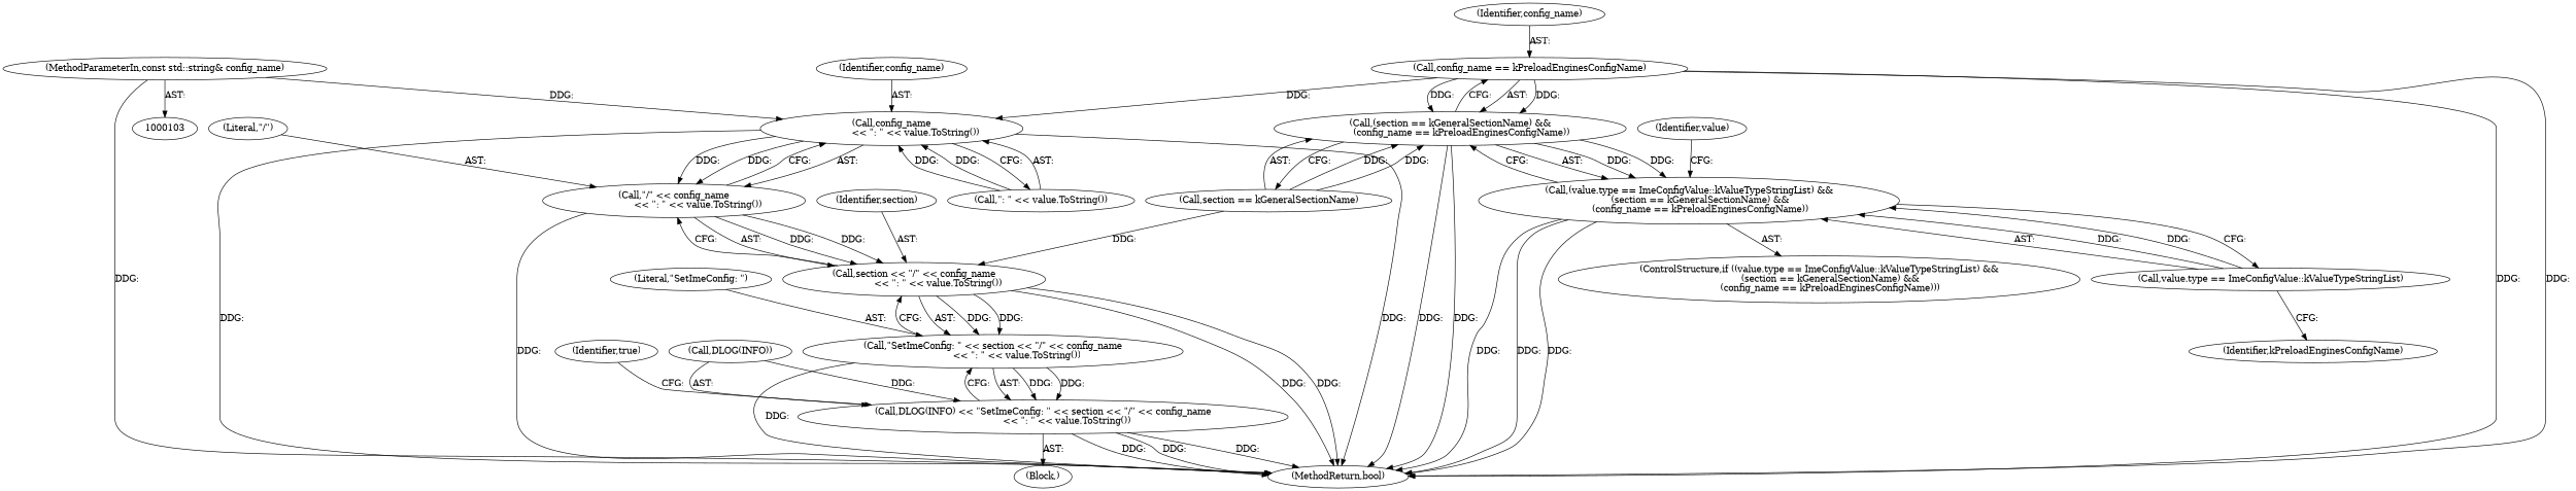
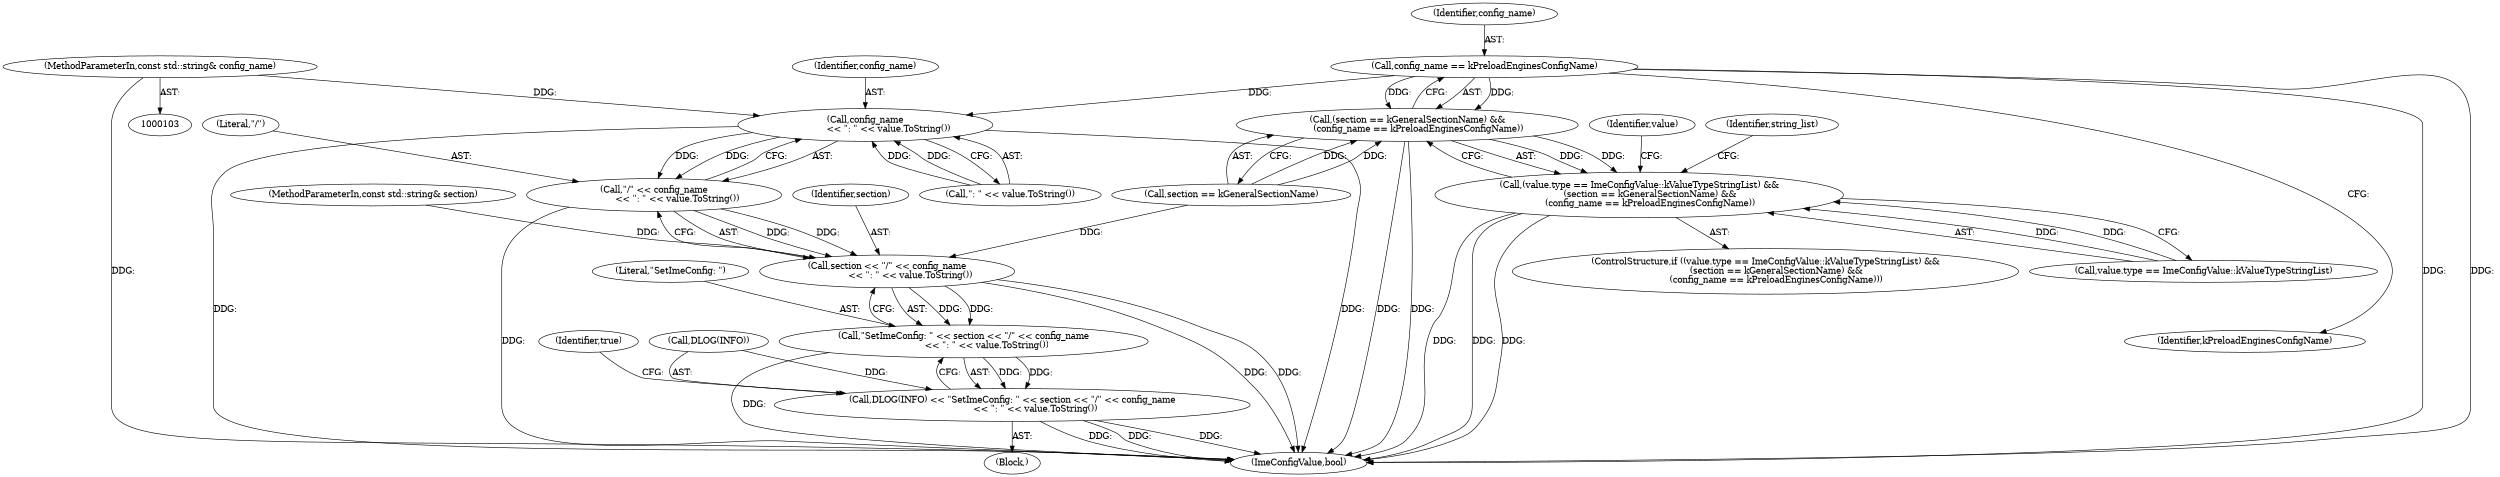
  digraph {
    n1 [label="(MethodParameterIn,const std::string& config_name)"]
    n2 [label="(Call,config_name\n                 << \": \" << value.ToString())"]
-   n3 [label="(MethodReturn,bool)"]
+   n3 [label="(ImeConfigValue,bool)"]
    1000103
    n5 [label="(Call,config_name == kPreloadEnginesConfigName)"]
    n6 [label="(Call,(section == kGeneralSectionName) &&\n        (config_name == kPreloadEnginesConfigName))"]
    n7 [label="(Identifier,kPreloadEnginesConfigName)"]
    n8 [label="(Call,\"/\" << config_name\n                 << \": \" << value.ToString())"]
    n9 [label="(Call,\": \" << value.ToString())"]
    n10 [label="(Call,(value.type == ImeConfigValue::kValueTypeStringList) &&\n        (section == kGeneralSectionName) &&\n        (config_name == kPreloadEnginesConfigName))"]
    n11 [label="(Call,section == kGeneralSectionName)"]
    n12 [label="(Call,value.type == ImeConfigValue::kValueTypeStringList)"]
    n13 [label="(ControlStructure,if ((value.type == ImeConfigValue::kValueTypeStringList) &&\n        (section == kGeneralSectionName) &&\n        (config_name == kPreloadEnginesConfigName)))"]
    n14 [label="(Call,section << \"/\" << config_name\n                 << \": \" << value.ToString())"]
    n15 [label="(Call,\"SetImeConfig: \" << section << \"/\" << config_name\n                 << \": \" << value.ToString())"]
    n16 [label="(Call,DLOG(INFO) << \"SetImeConfig: \" << section << \"/\" << config_name\n                 << \": \" << value.ToString())"]
    n17 [label="(Block,)"]
    n18 [label="(Identifier,config_name)"]
    n19 [label="(Literal,\"SetImeConfig: \")"]
    n20 [label="(Call,DLOG(INFO))"]
    n21 [label="(Identifier,value)"]
    n22 [label="(Identifier,true)"]
+   n23 [label="(Identifier,string_list)"]
    n24 [label="(Identifier,config_name)"]
+   n25 [label="(MethodParameterIn,const std::string& section)"]
    n26 [label="(Identifier,section)"]
    n27 [label="(Literal,\"/\")"]
    n1 -> n2 [label="DDG: "]
    n1 -> n3 [label="DDG: "]
    n1 -> 1000103 [label="AST: "]
    n2 -> n3 [label="DDG: "]
    n2 -> n3 [label="DDG: "]
    n2 -> n8 [label="AST: "]
    n2 -> n8 [label="DDG: "]
    n2 -> n8 [label="DDG: "]
    n2 -> n9 [label="CFG: "]
    n5 -> n2 [label="DDG: "]
    n5 -> n3 [label="DDG: "]
    n5 -> n3 [label="DDG: "]
    n5 -> n6 [label="AST: "]
    n5 -> n6 [label="DDG: "]
    n5 -> n6 [label="DDG: "]
-   n12 -> n7 [label="CFG: "]
+   n5 -> n7 [label="CFG: "]
    n6 -> n3 [label="DDG: "]
    n6 -> n3 [label="DDG: "]
    n6 -> n5 [label="CFG: "]
    n6 -> n10 [label="AST: "]
    n6 -> n10 [label="DDG: "]
    n6 -> n10 [label="DDG: "]
    n6 -> n11 [label="CFG: "]
    n8 -> n2 [label="CFG: "]
    n8 -> n3 [label="DDG: "]
    n8 -> n14 [label="AST: "]
    n8 -> n14 [label="DDG: "]
    n8 -> n14 [label="DDG: "]
    n9 -> n2 [label="AST: "]
    n9 -> n2 [label="DDG: "]
    n9 -> n2 [label="DDG: "]
    n10 -> n3 [label="DDG: "]
    n10 -> n3 [label="DDG: "]
    n10 -> n3 [label="DDG: "]
    n10 -> n6 [label="CFG: "]
    n10 -> n12 [label="CFG: "]
    n10 -> n13 [label="AST: "]
    n11 -> n6 [label="AST: "]
    n11 -> n6 [label="DDG: "]
    n11 -> n6 [label="DDG: "]
    n11 -> n14 [label="DDG: "]
    n12 -> n10 [label="AST: "]
    n12 -> n10 [label="DDG: "]
    n12 -> n10 [label="DDG: "]
    n14 -> n3 [label="DDG: "]
    n14 -> n3 [label="DDG: "]
    n14 -> n8 [label="CFG: "]
    n14 -> n15 [label="AST: "]
    n14 -> n15 [label="DDG: "]
    n14 -> n15 [label="DDG: "]
    n15 -> n3 [label="DDG: "]
    n15 -> n14 [label="CFG: "]
    n15 -> n16 [label="AST: "]
    n15 -> n16 [label="DDG: "]
    n15 -> n16 [label="DDG: "]
    n16 -> n3 [label="DDG: "]
    n16 -> n3 [label="DDG: "]
    n16 -> n3 [label="DDG: "]
    n16 -> n15 [label="CFG: "]
    n16 -> n17 [label="AST: "]
    n18 -> n2 [label="AST: "]
    n19 -> n15 [label="AST: "]
    n20 -> n16 [label="AST: "]
    n20 -> n16 [label="DDG: "]
    n21 -> n10 [label="CFG: "]
    n22 -> n16 [label="CFG: "]
+   n23 -> n10 [label="CFG: "]
    n24 -> n5 [label="AST: "]
+   n25 -> n14 [label="DDG: "]
    n26 -> n14 [label="AST: "]
    n27 -> n8 [label="AST: "]
  }
